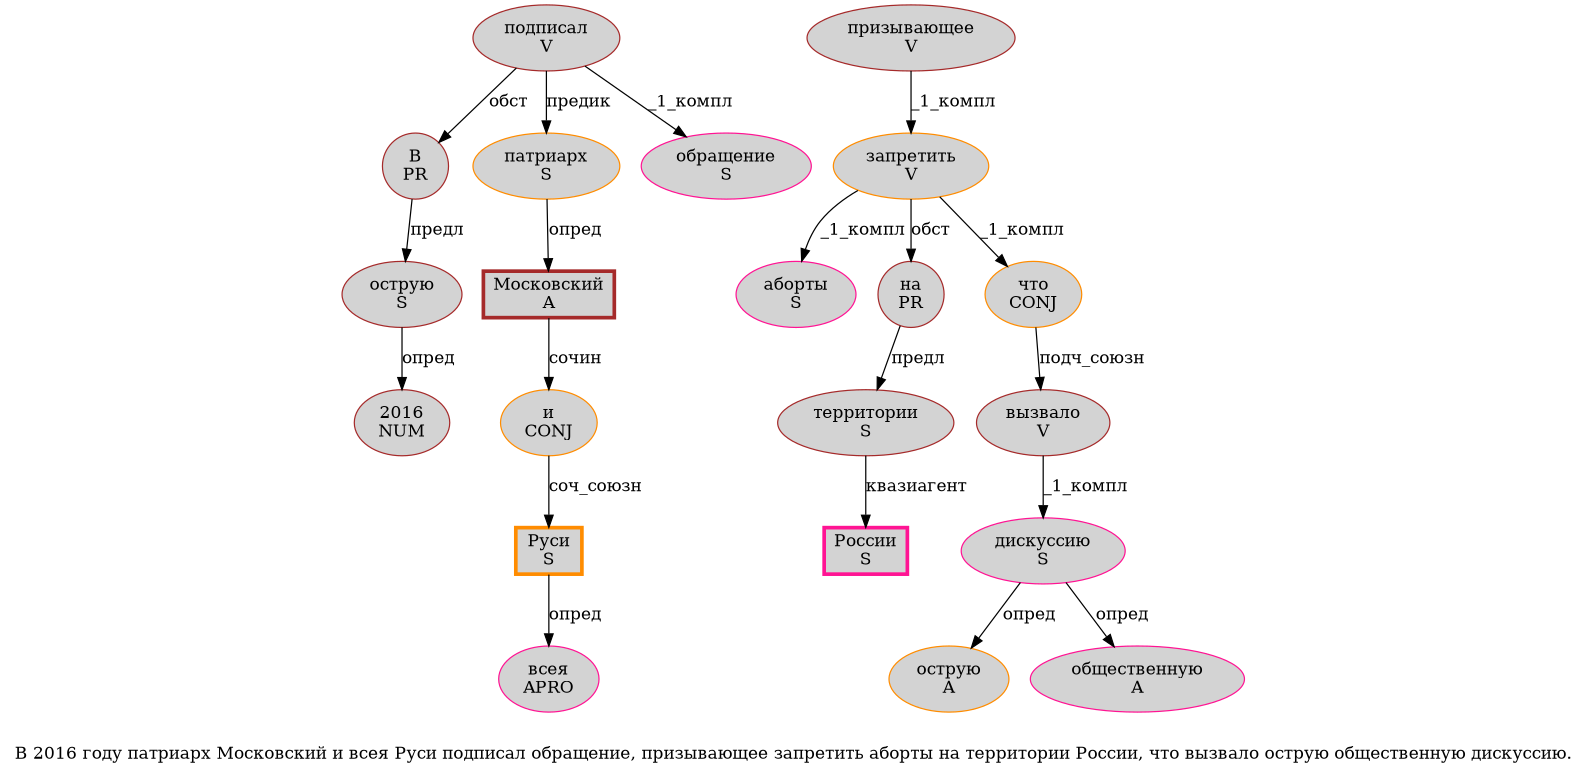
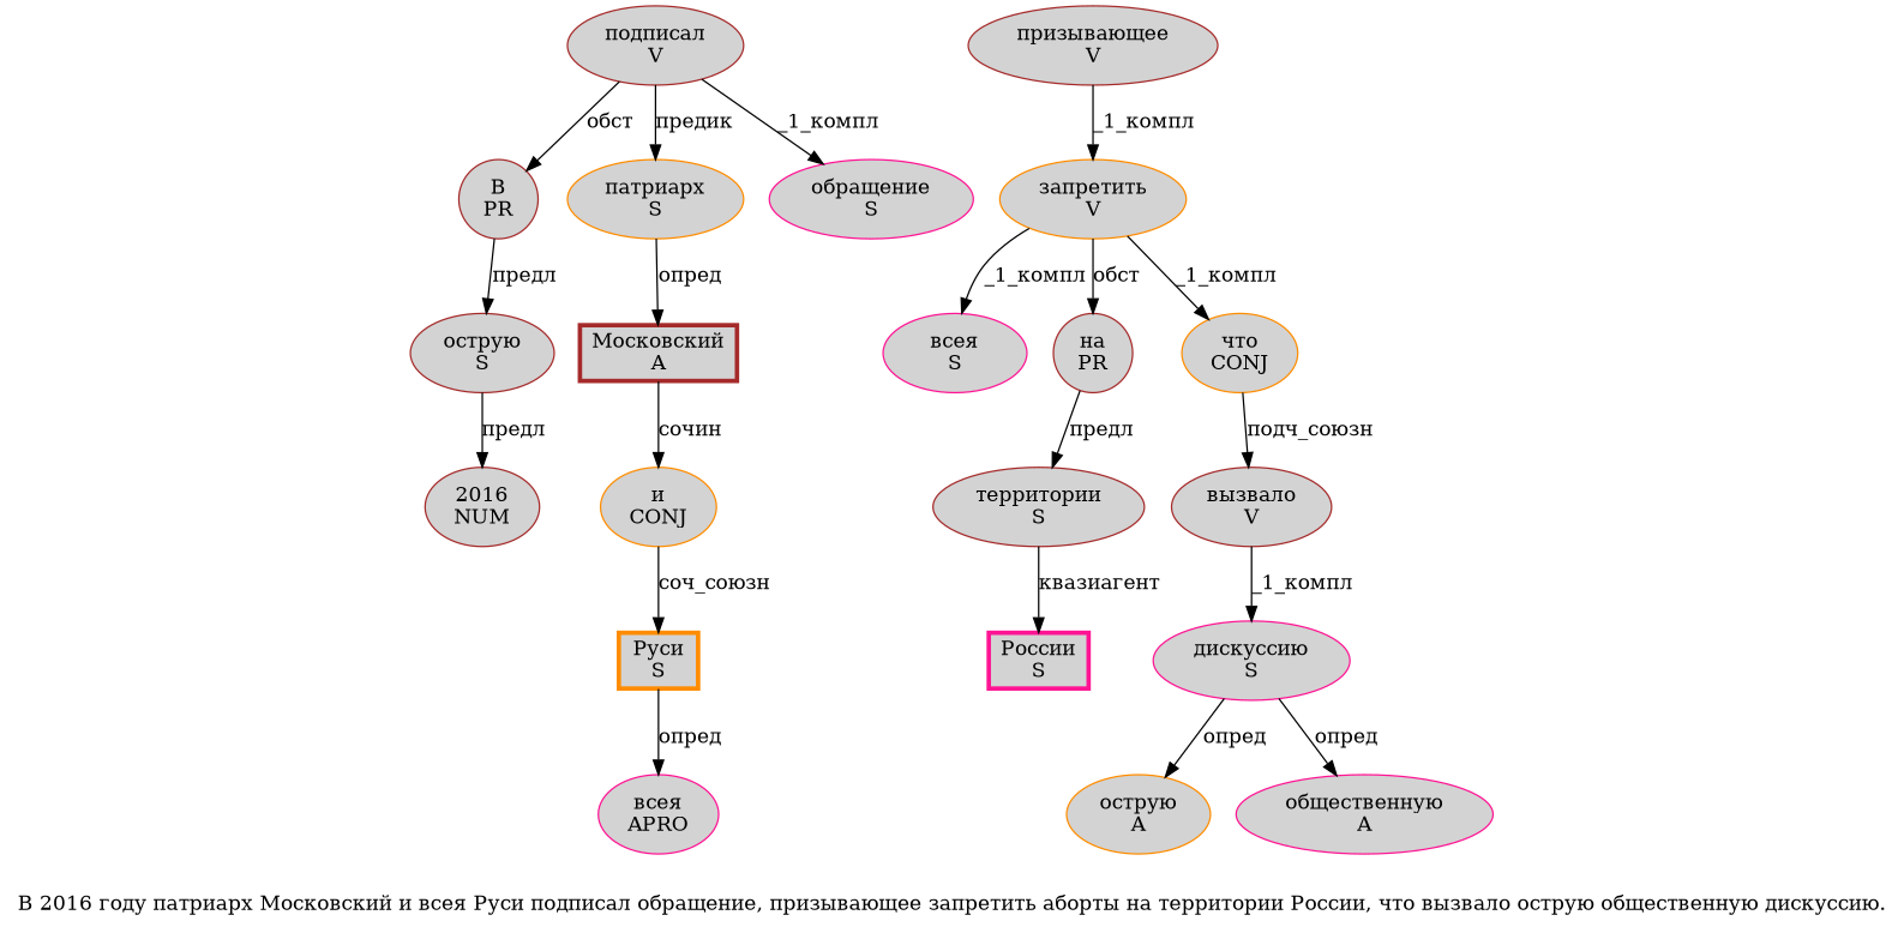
  digraph {
    label="В 2016 году патриарх Московский и всея Руси подписал обращение, призывающее запретить аборты на территории России, что вызвало острую общественную дискуссию."
    node [color=brown fillcolor=lightgray penwidth=1 shape=ellipse style=filled]
    n1 [label="В\nPR"]
    n2 [label="острую\nS"]
    n3 [label="2016\nNUM"]
    n4 [color=darkorange label="патриарх\nS"]
    n5 [label="Московский\nA" penwidth=3 shape=box]
    n6 [color=darkorange label="и\nCONJ"]
    n7 [color=darkorange label="Руси\nS" penwidth=3 shape=box]
    n8 [color=deeppink label="всея\nAPRO"]
    n9 [label="подписал\nV"]
    n10 [color=deeppink label="обращение\nS"]
    n11 [label="призывающее\nV"]
    n12 [color=darkorange label="запретить\nV"]
-   n13 [color=deeppink label="аборты\nS"]
+   n13 [color=deeppink label="всея\nS"]
    n14 [label="на\nPR"]
    n15 [color=darkorange label="что\nCONJ"]
    n16 [label="территории\nS"]
    n17 [label="вызвало\nV"]
    n18 [color=deeppink label="России\nS" penwidth=3 shape=box]
    n19 [color=deeppink label="дискуссию\nS"]
    n20 [color=darkorange label="острую\nA"]
    n21 [color=deeppink label="общественную\nA"]
    n1 -> n2 [label="предл"]
-   n2 -> n3 [label="опред"]
+   n2 -> n3 [label="предл"]
    n4 -> n5 [label="опред"]
    n5 -> n6 [label="сочин"]
    n6 -> n7 [label="соч_союзн"]
    n7 -> n8 [label="опред"]
    n9 -> n1 [label="обст"]
    n9 -> n4 [label="предик"]
    n9 -> n10 [label="_1_компл"]
    n11 -> n12 [label="_1_компл"]
    n12 -> n13 [label="_1_компл"]
    n12 -> n14 [label="обст"]
    n12 -> n15 [label="_1_компл"]
    n14 -> n16 [label="предл"]
    n15 -> n17 [label="подч_союзн"]
    n16 -> n18 [label="квазиагент"]
    n17 -> n19 [label="_1_компл"]
    n19 -> n20 [label="опред"]
    n19 -> n21 [label="опред"]
  }
